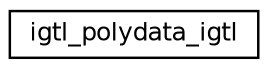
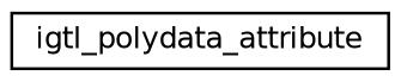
  digraph {
    rankdir=TB
-   n1 [color=black fillcolor=white fontname=Helvetica fontsize=10 height=0.2 label=igtl_polydata_igtl shape=record style=filled width=0.4]
+   n1 [color=black fillcolor=white fontname=Helvetica fontsize=10 height=0.2 label=igtl_polydata_attribute shape=record style=filled width=0.4]
  }
